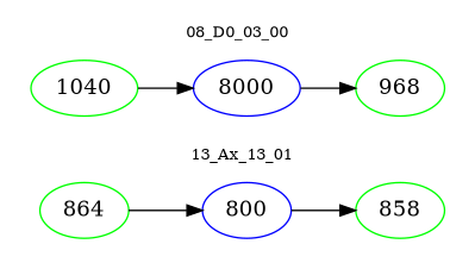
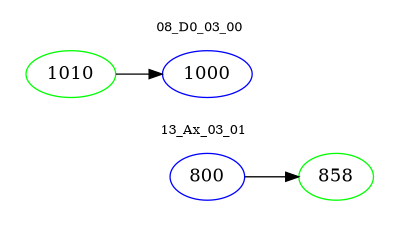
  digraph {
    rankdir=LR
    node [color=green]
    edge [color=black]
-   n1 [label=864]
    n2 [color=blue label=800]
    n3 [label=858]
-   n4 [label=1040]
-   n5 [color=blue label=8000]
-   n6 [label=968]
+   n4 [label=1010]
+   n5 [color=blue label=1000]
    subgraph cluster_1 {
      color=white
      fontsize=10
-     label="13_Ax_13_01"
-     n1
+     label="13_Ax_03_01"
      n2
      n3
    }
    subgraph cluster_2 {
      color=white
      fontsize=10
      label="08_D0_03_00"
      n4
      n5
-     n6
    }
-   n1 -> n2
    n2 -> n3
    n4 -> n5
-   n5 -> n6
  }
